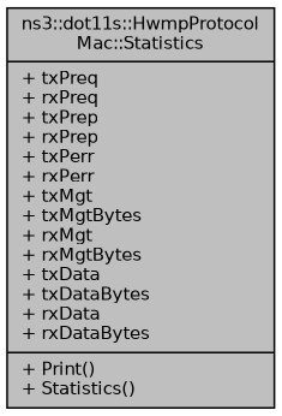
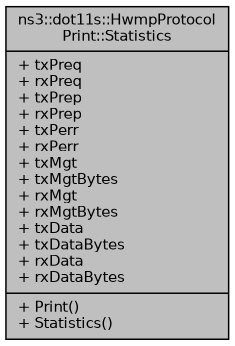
  digraph {
-   n1 [color=black fillcolor=grey75 fontcolor=black fontname=Helvetica fontsize=10 height=0.2 label="{ns3::dot11s::HwmpProtocol\lMac::Statistics\n|+ txPreq\l+ rxPreq\l+ txPrep\l+ rxPrep\l+ txPerr\l+ rxPerr\l+ txMgt\l+ txMgtBytes\l+ rxMgt\l+ rxMgtBytes\l+ txData\l+ txDataBytes\l+ rxData\l+ rxDataBytes\l|+ Print()\l+ Statistics()\l}" shape=record style=filled width=0.4]
+   n1 [color=black fillcolor=grey75 fontcolor=black fontname=Helvetica fontsize=10 height=0.2 label="{ns3::dot11s::HwmpProtocol\lPrint::Statistics\n|+ txPreq\l+ rxPreq\l+ txPrep\l+ rxPrep\l+ txPerr\l+ rxPerr\l+ txMgt\l+ txMgtBytes\l+ rxMgt\l+ rxMgtBytes\l+ txData\l+ txDataBytes\l+ rxData\l+ rxDataBytes\l|+ Print()\l+ Statistics()\l}" shape=record style=filled width=0.4]
  }
